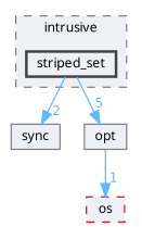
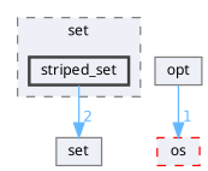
  digraph {
    compound=true
    fontname="Noto Sans"
    node [color=grey50 fillcolor="#edf0f7" fontname="Noto Sans" fontsize=10 shape=box style=filled]
    edge [color=steelblue1 fontcolor=steelblue1 fontname="Noto Sans" fontsize=10 labeldistance=1.5 labelfontname=Helvetica labelfontsize=10]
    n1 [color=grey25 height=0.2 label=striped_set style="filled,bold" width=0.4]
-   n2 [height=0.2 label=sync width=0.4]
+   n2 [height=0.2 label=set width=0.4]
    n3 [height=0.2 label=opt width=0.4]
    n4 [color=red height=0.2 label=os style="filled,dashed" width=0.4]
    subgraph cluster_1 {
      bgcolor="#edf0f7"
      fontsize=10
-     label=intrusive
+     label=set
      pencolor=grey50
      style="filled,dashed"
      n1
    }
    n1 -> n2 [headlabel=2]
-   n1 -> n3 [headlabel=5]
    n3 -> n4 [headlabel=1]
  }
